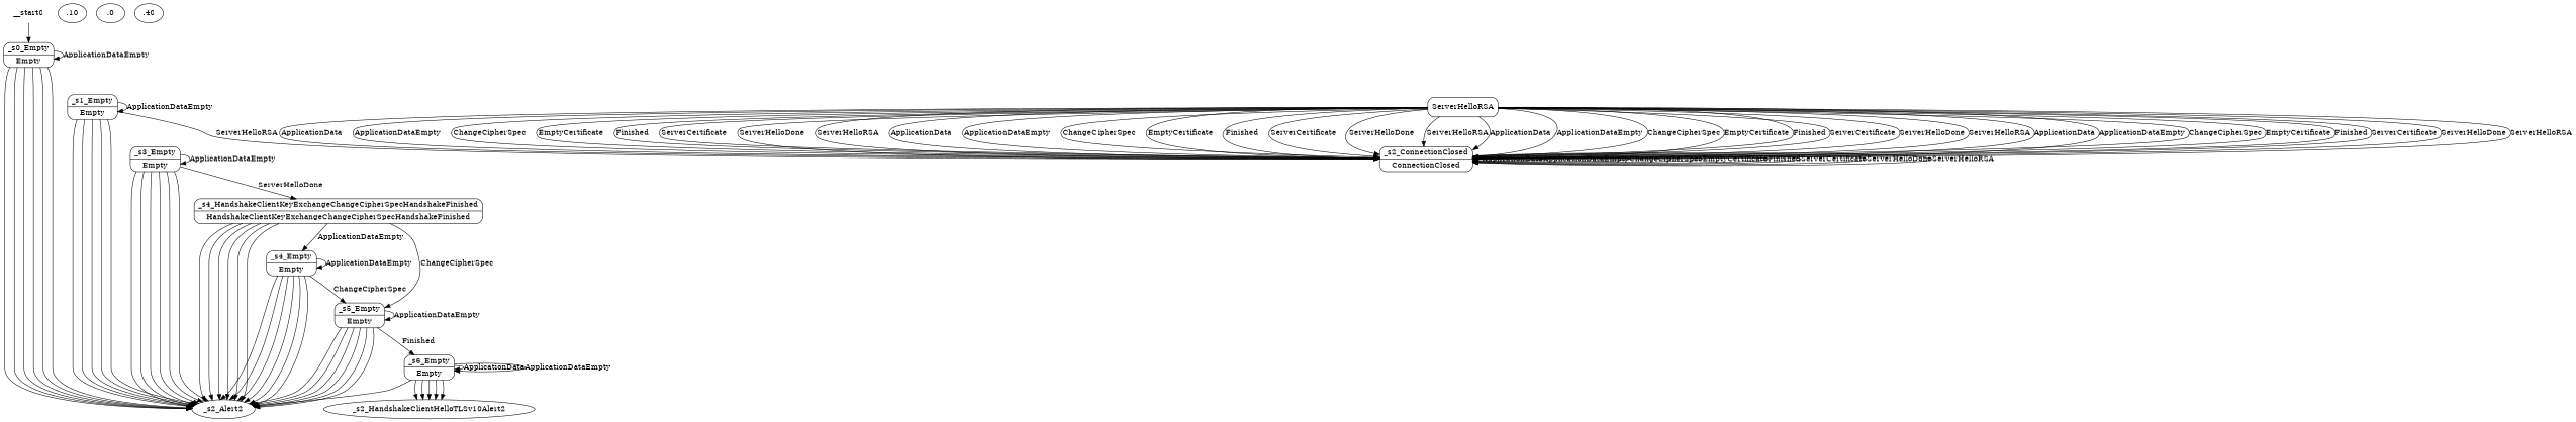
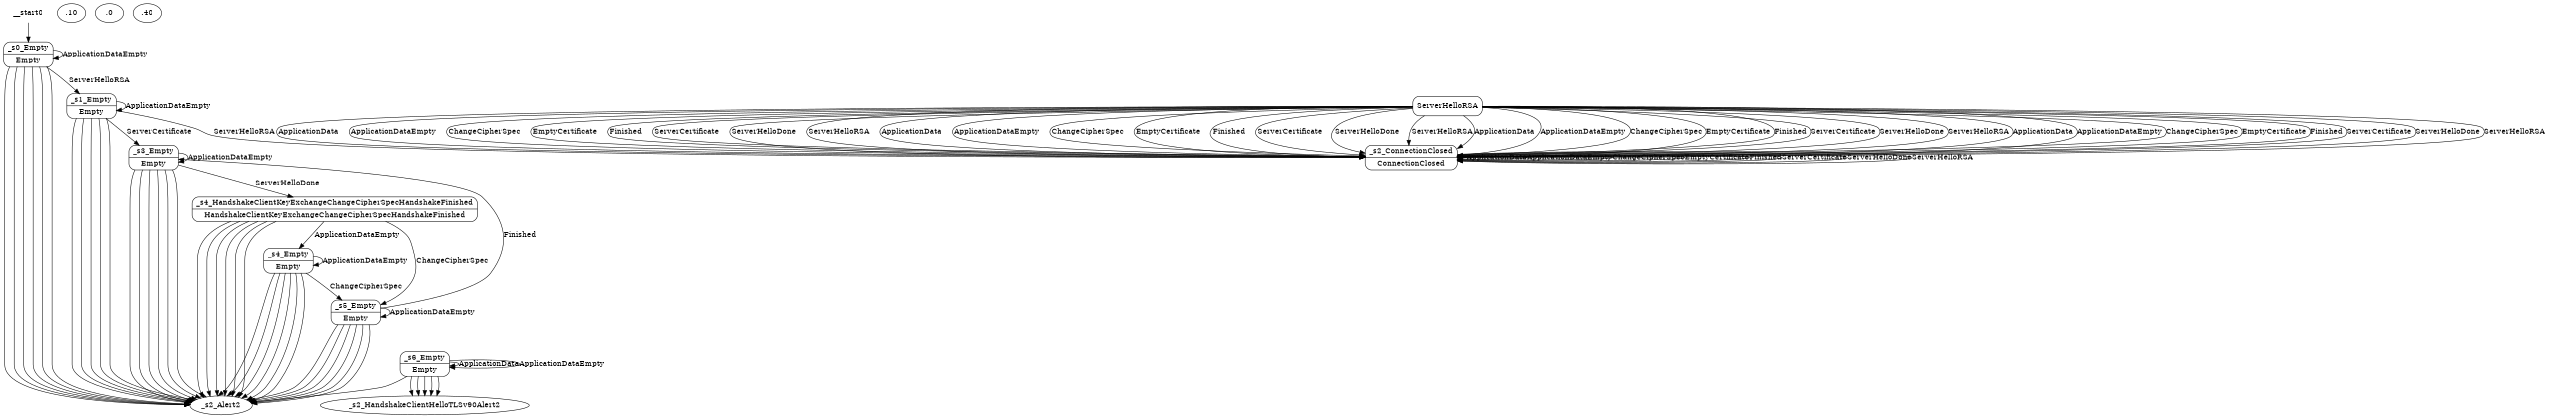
  digraph {
    node [shape=record style=rounded]
    __start0 [shape=none style=""]
    n2 [label="{ _s0_Empty | Empty }"]
    n3 [label="{ _s1_Empty | Empty }"]
    _s2_Alert2 [shape="" style=""]
    n5 [label="{ _s2_ConnectionClosed | ConnectionClosed }"]
    n6 [label="{ _s3_Empty | Empty }"]
    n7 [label="{ _s4_HandshakeClientKeyExchangeChangeCipherSpecHandshakeFinished | HandshakeClientKeyExchangeChangeCipherSpecHandshakeFinished }"]
    .10 [shape="" style=""]
    .0 [shape="" style=""]
    n10 [label=ServerHelloRSA]
    .40 [shape="" style=""]
    n12 [label="{ _s4_Empty | Empty }"]
    n13 [label="{ _s5_Empty | Empty }"]
    n14 [label="{ _s6_Empty | Empty }"]
-   _s2_HandshakeClientHelloTLSv10Alert2 [shape="" style=""]
+   _s2_HandshakeClientHelloTLSv10Alert2 [label=_s2_HandshakeClientHelloTLSv90Alert2 shape="" style=""]
    __start0 -> n2
    n2 -> n2 [label=ApplicationDataEmpty]
+   n2 -> n3 [label=ServerHelloRSA]
    n2 -> _s2_Alert2
    n2 -> _s2_Alert2
    n2 -> _s2_Alert2
    n2 -> _s2_Alert2
    n2 -> _s2_Alert2
    n2 -> _s2_Alert2
    n3 -> n3 [label=ApplicationDataEmpty]
    n3 -> _s2_Alert2
    n3 -> _s2_Alert2
    n3 -> _s2_Alert2
    n3 -> _s2_Alert2
    n3 -> _s2_Alert2
    n3 -> n5 [label=ServerHelloRSA]
+   n3 -> n6 [label=ServerCertificate]
    n5 -> n5 [label=ApplicationData]
    n5 -> n5 [label=ApplicationDataEmpty]
    n5 -> n5 [label=ChangeCipherSpec]
    n5 -> n5 [label=EmptyCertificate]
    n5 -> n5 [label=Finished]
    n5 -> n5 [label=ServerCertificate]
    n5 -> n5 [label=ServerHelloDone]
    n5 -> n5 [label=ServerHelloRSA]
    n6 -> _s2_Alert2
    n6 -> _s2_Alert2
    n6 -> _s2_Alert2
    n6 -> _s2_Alert2
    n6 -> _s2_Alert2
    n6 -> _s2_Alert2
    n6 -> n6 [label=ApplicationDataEmpty]
    n6 -> n7 [label=ServerHelloDone]
    n7 -> _s2_Alert2
    n7 -> _s2_Alert2
    n7 -> _s2_Alert2
    n7 -> _s2_Alert2
    n7 -> _s2_Alert2
    n7 -> _s2_Alert2
    n7 -> n12 [label=ApplicationDataEmpty]
    n7 -> n13 [label=ChangeCipherSpec]
    n10 -> n5 [label=ApplicationData]
    n10 -> n5 [label=ApplicationDataEmpty]
    n10 -> n5 [label=ChangeCipherSpec]
    n10 -> n5 [label=EmptyCertificate]
    n10 -> n5 [label=Finished]
    n10 -> n5 [label=ServerCertificate]
    n10 -> n5 [label=ServerHelloDone]
    n10 -> n5 [label=ServerHelloRSA]
    n10 -> n5 [label=ApplicationData]
    n10 -> n5 [label=ApplicationDataEmpty]
    n10 -> n5 [label=ChangeCipherSpec]
    n10 -> n5 [label=EmptyCertificate]
    n10 -> n5 [label=Finished]
    n10 -> n5 [label=ServerCertificate]
    n10 -> n5 [label=ServerHelloDone]
    n10 -> n5 [label=ServerHelloRSA]
    n10 -> n5 [label=ApplicationData]
    n10 -> n5 [label=ApplicationDataEmpty]
    n10 -> n5 [label=ChangeCipherSpec]
    n10 -> n5 [label=EmptyCertificate]
    n10 -> n5 [label=Finished]
    n10 -> n5 [label=ServerCertificate]
    n10 -> n5 [label=ServerHelloDone]
    n10 -> n5 [label=ServerHelloRSA]
    n10 -> n5 [label=ApplicationData]
    n10 -> n5 [label=ApplicationDataEmpty]
    n10 -> n5 [label=ChangeCipherSpec]
    n10 -> n5 [label=EmptyCertificate]
    n10 -> n5 [label=Finished]
    n10 -> n5 [label=ServerCertificate]
    n10 -> n5 [label=ServerHelloDone]
    n10 -> n5 [label=ServerHelloRSA]
    n12 -> _s2_Alert2
    n12 -> _s2_Alert2
    n12 -> _s2_Alert2
    n12 -> _s2_Alert2
    n12 -> _s2_Alert2
    n12 -> _s2_Alert2
    n12 -> n12 [label=ApplicationDataEmpty]
    n12 -> n13 [label=ChangeCipherSpec]
    n13 -> _s2_Alert2
    n13 -> _s2_Alert2
    n13 -> _s2_Alert2
    n13 -> _s2_Alert2
    n13 -> _s2_Alert2
    n13 -> _s2_Alert2
    n13 -> n13 [label=ApplicationDataEmpty]
-   n13 -> n14 [label=Finished]
+   n13 -> n6 [label=Finished]
    n14 -> _s2_Alert2
    n14 -> n14 [label=ApplicationData]
    n14 -> n14 [label=ApplicationDataEmpty]
    n14 -> _s2_HandshakeClientHelloTLSv10Alert2
    n14 -> _s2_HandshakeClientHelloTLSv10Alert2
    n14 -> _s2_HandshakeClientHelloTLSv10Alert2
    n14 -> _s2_HandshakeClientHelloTLSv10Alert2
    n14 -> _s2_HandshakeClientHelloTLSv10Alert2
  }
